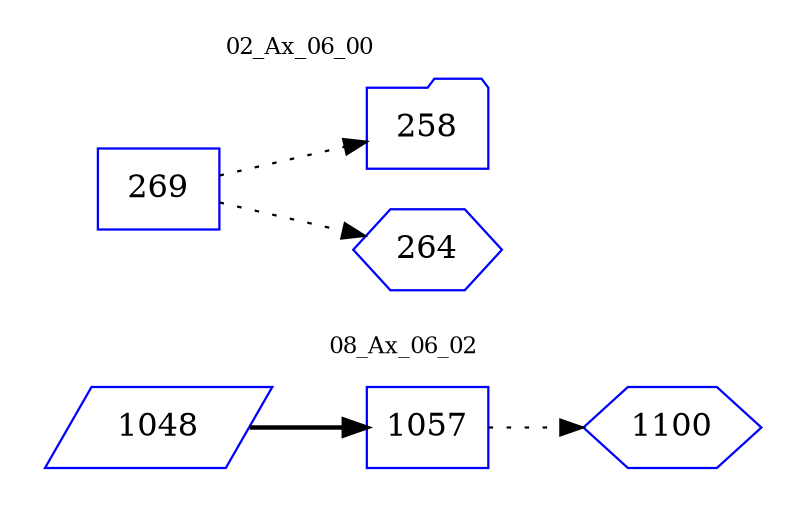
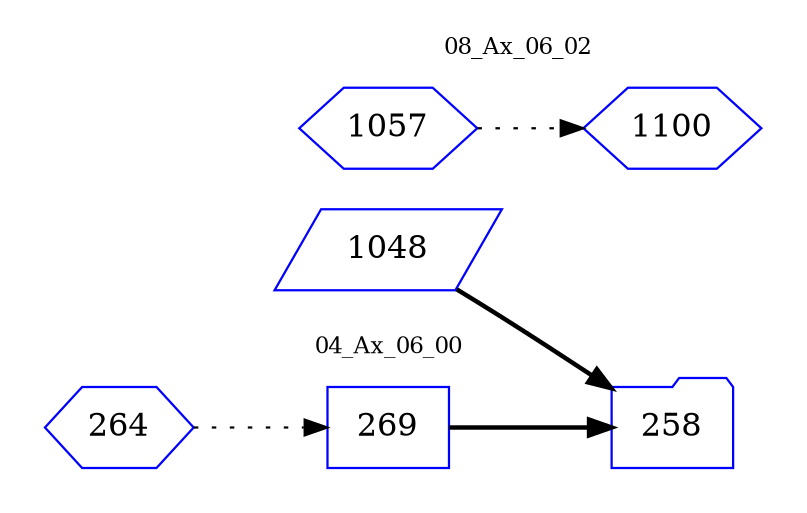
  digraph {
    rankdir=LR
    node [color=blue shape=box]
    edge [color=black style=bold]
    n1 [label=1048 shape=parallelogram]
-   n2 [label=1057]
+   n2 [label=1057 shape=hexagon]
    n3 [label=1100 shape=hexagon]
    n4 [label=264 shape=hexagon]
    n5 [label=269]
    n6 [label=258 shape=folder]
    subgraph cluster_1 {
      color=white
      fontsize=10
      label="08_Ax_06_02"
      n1
      n2
      n3
    }
    subgraph cluster_2 {
      color=white
      fontsize=10
-     label="02_Ax_06_00"
+     label="04_Ax_06_00"
      n4
      n5
      n6
    }
-   n1 -> n2
+   n1 -> n6
    n2 -> n3 [style=dotted]
-   n5 -> n4 [style=dotted]
-   n5 -> n6 [style=dotted]
+   n4 -> n5 [style=dotted]
+   n5 -> n6
  }
